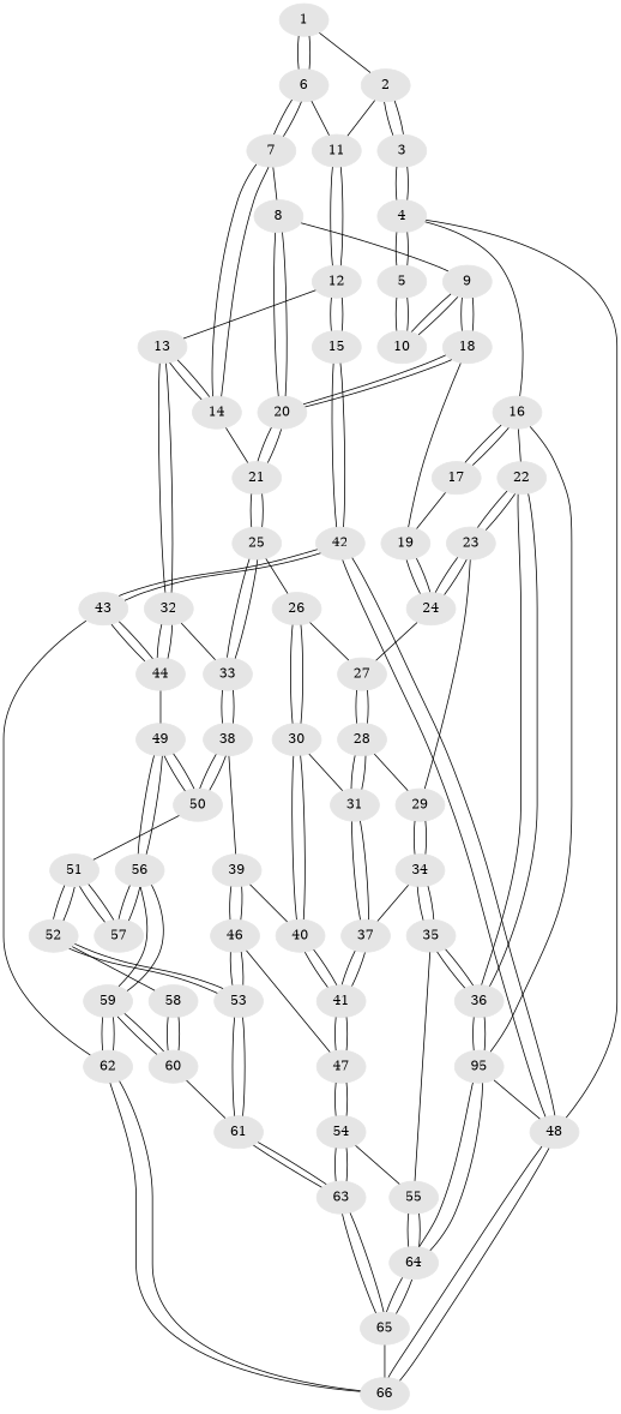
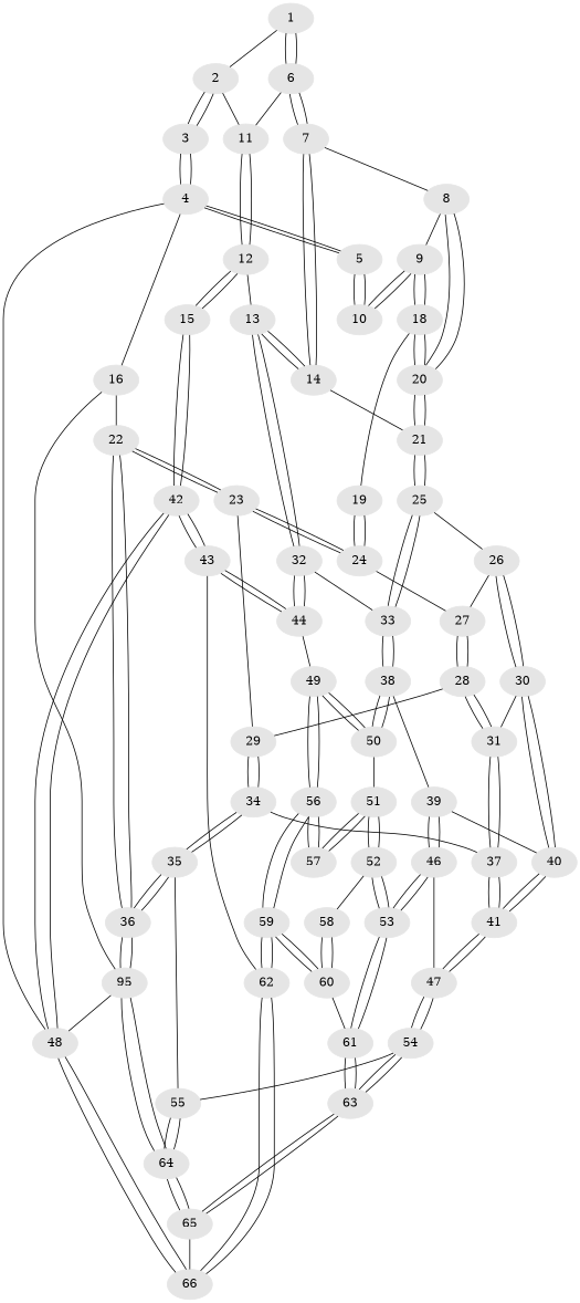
  graph {
    node [color=gray90 style=filled]
    1
    2
    6
    3
    11
    7
    4
    12
    5
    16
    48
    15
    42
    10
-   17
    22
    n17 [label=95]
    66
    8
    14
    9
    20
    21
    18
    19
    13
    32
    33
    44
    25
    43
    23
    36
    64
    24
    27
    26
    29
    34
    28
    30
    38
    31
    40
    37
    35
    41
    49
    39
    50
    55
    47
    46
    51
    53
    54
    62
    56
    65
    61
    63
    57
    59
    52
    58
    60
    1 -- 2
    1 -- 6
    1 -- 6
    2 -- 3
    2 -- 3
    2 -- 11
    6 -- 11
    6 -- 7
    6 -- 7
    3 -- 4
    3 -- 4
    11 -- 12
    11 -- 12
    7 -- 8
    7 -- 14
    7 -- 14
    4 -- 5
    4 -- 5
    4 -- 16
    4 -- 48
    12 -- 15
    12 -- 15
    12 -- 13
    5 -- 10
    5 -- 10
-   16 -- 17
-   16 -- 17
    16 -- 22
    16 -- n17
    48 -- 66
    48 -- 66
    15 -- 42
    15 -- 42
    42 -- 48
    42 -- 48
    42 -- 43
    42 -- 43
-   17 -- 19
    22 -- 23
    22 -- 23
    22 -- 36
    22 -- 36
    n17 -- 48
    n17 -- 64
    n17 -- 64
    8 -- 9
    8 -- 20
    8 -- 20
    14 -- 21
    9 -- 10
    9 -- 10
    9 -- 18
    9 -- 18
    20 -- 21
    20 -- 21
    21 -- 25
    21 -- 25
    18 -- 20
    18 -- 20
    18 -- 19
    19 -- 24
    19 -- 24
    13 -- 14
    13 -- 14
    13 -- 32
    13 -- 32
    32 -- 33
    32 -- 44
    32 -- 44
    33 -- 38
    33 -- 38
    44 -- 49
    25 -- 33
    25 -- 33
    25 -- 26
    43 -- 44
    43 -- 44
    43 -- 62
    23 -- 24
    23 -- 24
    23 -- 29
    36 -- n17
    36 -- n17
    64 -- 65
    64 -- 65
    24 -- 27
    27 -- 28
    27 -- 28
    26 -- 27
    26 -- 30
    26 -- 30
    29 -- 34
    29 -- 34
    34 -- 37
    34 -- 35
    34 -- 35
    28 -- 29
    28 -- 31
    28 -- 31
    30 -- 31
    30 -- 40
    30 -- 40
    38 -- 39
    38 -- 50
    38 -- 50
    31 -- 37
    31 -- 37
    40 -- 41
    40 -- 41
    37 -- 41
    37 -- 41
    35 -- 36
    35 -- 36
    35 -- 55
    41 -- 47
    41 -- 47
    49 -- 50
    49 -- 50
    49 -- 56
    49 -- 56
    39 -- 40
    39 -- 46
    39 -- 46
    50 -- 51
    55 -- 64
    55 -- 64
    47 -- 54
    47 -- 54
    46 -- 47
    46 -- 53
    46 -- 53
    51 -- 57
    51 -- 57
    51 -- 52
    51 -- 52
    53 -- 61
    53 -- 61
    54 -- 55
    54 -- 63
    54 -- 63
    62 -- 66
    62 -- 66
    56 -- 57
    56 -- 57
    56 -- 59
    56 -- 59
    65 -- 66
    61 -- 63
    61 -- 63
    63 -- 65
    63 -- 65
    59 -- 62
    59 -- 62
    59 -- 60
    59 -- 60
    52 -- 53
    52 -- 53
    52 -- 58
    58 -- 60
    58 -- 60
    60 -- 61
  }
